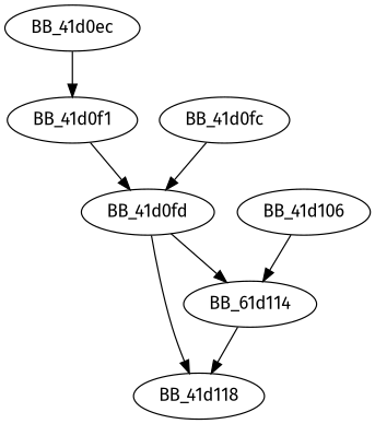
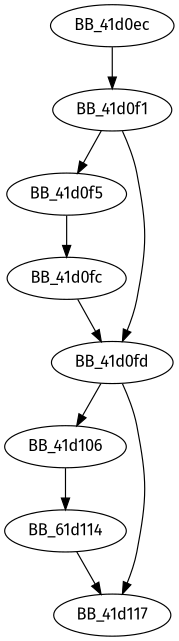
  digraph {
    fontname="Fira Sans"
    node [fontname="Fira Sans"]
    edge [fontname="Fira Sans"]
    BB_41d0ec
    BB_41d0f1
+   BB_41d0f5
    BB_41d0fd
    BB_41d0fc
    BB_41d106
-   BB_41d117 [label=BB_41d118]
+   BB_41d117
    n8 [label=BB_61d114]
    BB_41d0ec -> BB_41d0f1
+   BB_41d0f1 -> BB_41d0f5
    BB_41d0f1 -> BB_41d0fd
-   BB_41d0fd -> n8
+   BB_41d0f5 -> BB_41d0fc
+   BB_41d0fd -> BB_41d106
    BB_41d0fd -> BB_41d117
    BB_41d0fc -> BB_41d0fd
    BB_41d106 -> n8
    n8 -> BB_41d117
  }
